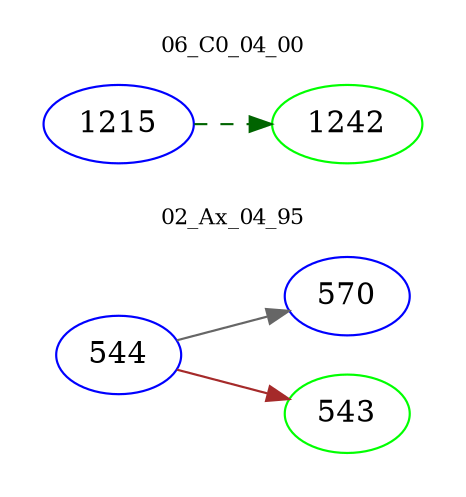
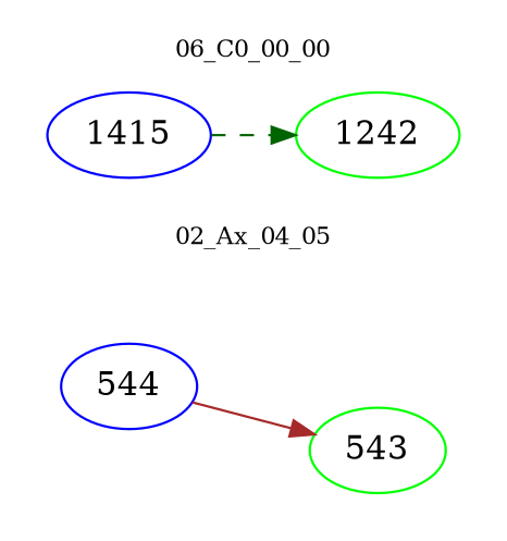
  digraph {
    rankdir=LR
    node [color=blue]
    edge [style=solid]
    n1 [label=544]
    n2 [color=green label=543]
-   n3 [label=570]
-   n4 [label=1215]
+   n4 [label=1415]
    n5 [color=green label=1242]
    subgraph cluster_1 {
      color=white
      fontsize=10
-     label="02_Ax_04_95"
+     label="02_Ax_04_05"
      n1
      n2
-     n3
    }
    subgraph cluster_2 {
      color=white
      fontsize=10
-     label="06_C0_04_00"
+     label="06_C0_00_00"
      n4
      n5
    }
    n1 -> n2 [color=brown]
-   n1 -> n3 [color=gray40]
    n4 -> n5 [color=darkgreen style=dashed]
  }
